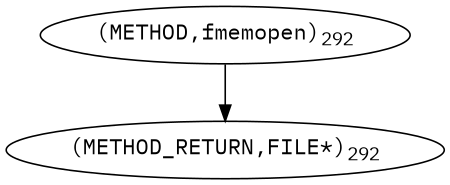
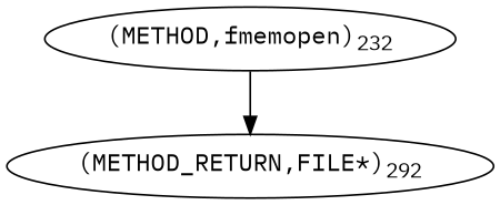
  digraph {
    fontname="IBM Plex Mono"
    node [fontname="IBM Plex Mono"]
-   n1 [label=<(METHOD,fmemopen)<SUB>292</SUB>>]
+   n1 [label=<(METHOD,fmemopen)<SUB>232</SUB>>]
    n2 [label=<(METHOD_RETURN,FILE*)<SUB>292</SUB>>]
    n1 -> n2 [fontname="IBM Plex Mono"]
  }
